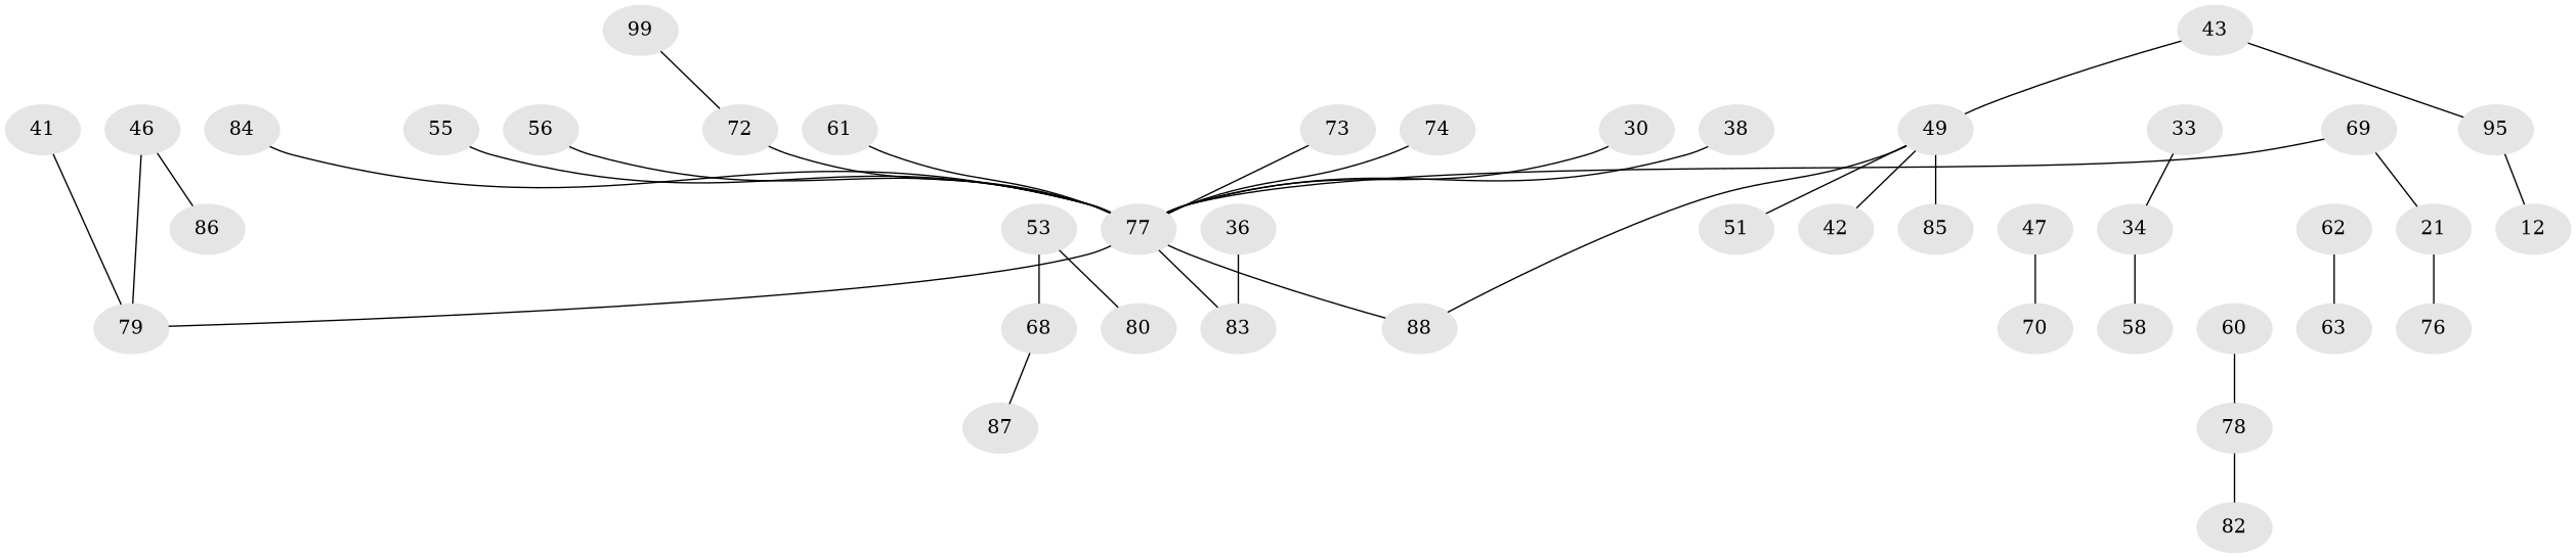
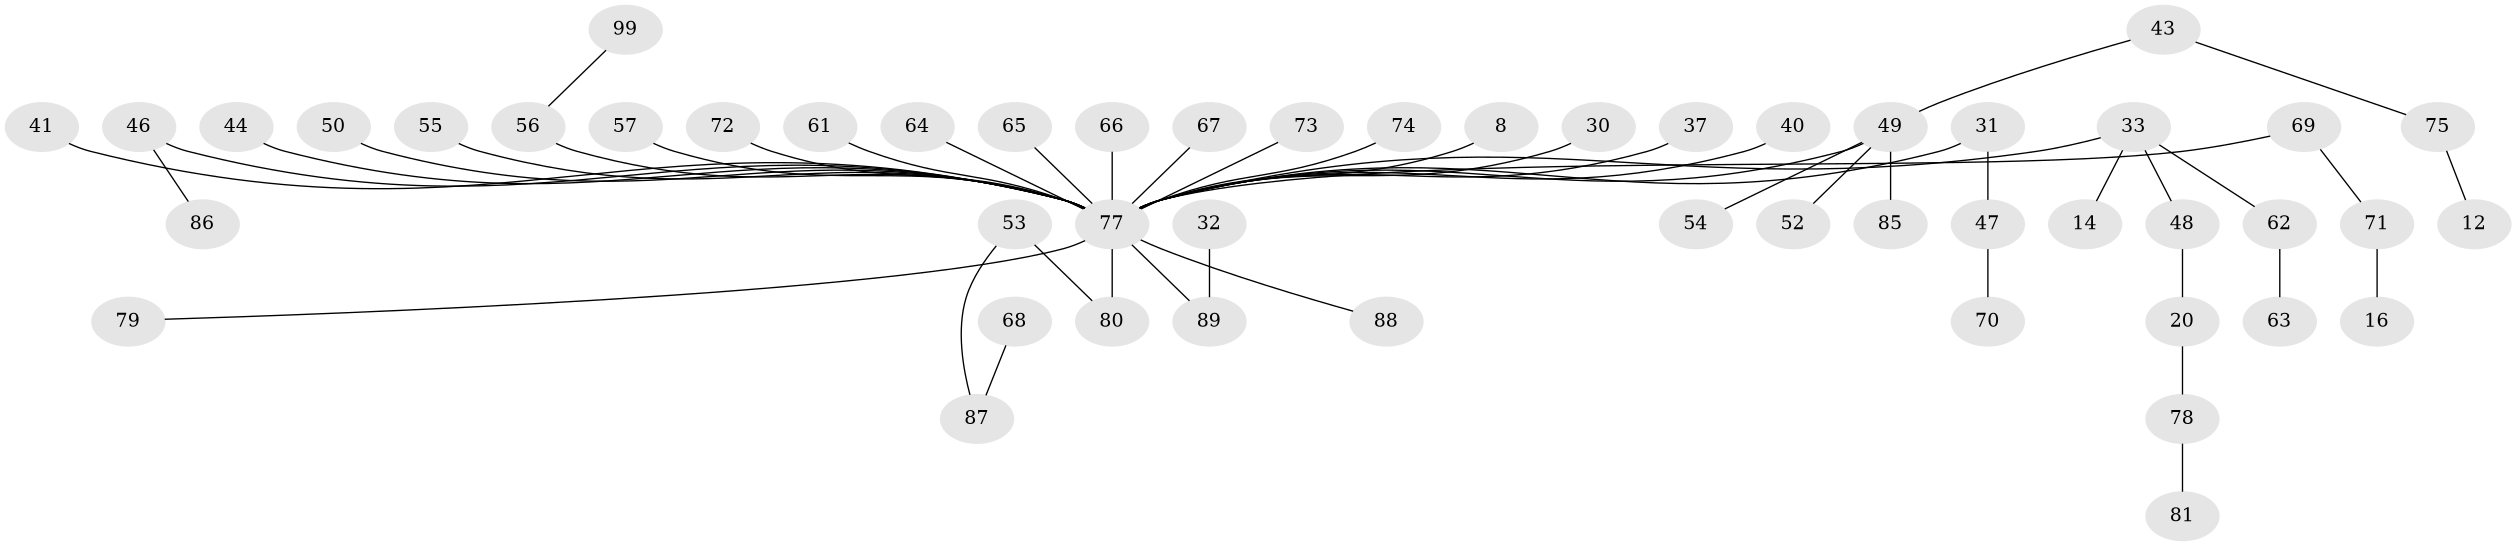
  graph {
    node [color=gray90 style=filled]
    77 [super="+29+28+39+21+13+11+24+42+22+14+26"]
    79
    80
-   83
+   83 [label=89]
    n5 [label=88]
+   8
    30
+   31
    47
    70
    33 [super="+15"]
-   34
+   34 [label=14]
+   48
    62
-   58
-   60
+   60 [label=20]
    63
-   36
-   37 [label=38]
+   36 [label=32]
+   37
+   40
    41 [super="+27"]
    49 [super="+20"]
-   51
-   52 [label=42]
+   51 [label=54]
+   52
    85
    43
-   75 [label=95]
+   75
    n28 [label=12]
-   44 [label=84]
+   44
    46
    86
    78
+   50
    53
    68
    87
    55
    56
+   57
    72 [super="+54"]
    n41 [label=99]
-   81 [label=82]
+   81
    61
+   64
+   65
+   66
+   67
    69 [super="+45"]
-   71 [label=21]
-   76
+   71
+   76 [label=16]
    73
    74
    77 -- 79
+   77 -- 80
    77 -- 83
    77 -- n5
+   8 -- 77
    30 -- 77
+   31 -- 77
+   31 -- 47
    47 -- 70
+   33 -- 77
    33 -- 34
-   34 -- 58
+   33 -- 48
+   33 -- 62
+   48 -- 60
    62 -- 63
    60 -- 78
    36 -- 83
    37 -- 77
-   41 -- 79
-   49 -- n5
+   40 -- 77
+   41 -- 77
+   49 -- 77
    49 -- 51
    49 -- 52
    49 -- 85
    43 -- 49
    43 -- 75
    75 -- n28
    44 -- 77
-   46 -- 79
+   46 -- 77
    46 -- 86
    78 -- 81
+   50 -- 77
    53 -- 80
-   53 -- 68
+   53 -- 87
    68 -- 87
    55 -- 77
    56 -- 77
+   57 -- 77
    72 -- 77
-   n41 -- 72
+   n41 -- 56
    61 -- 77
+   64 -- 77
+   65 -- 77
+   66 -- 77
+   67 -- 77
    69 -- 77
    69 -- 71
    71 -- 76
    73 -- 77
    74 -- 77
  }
